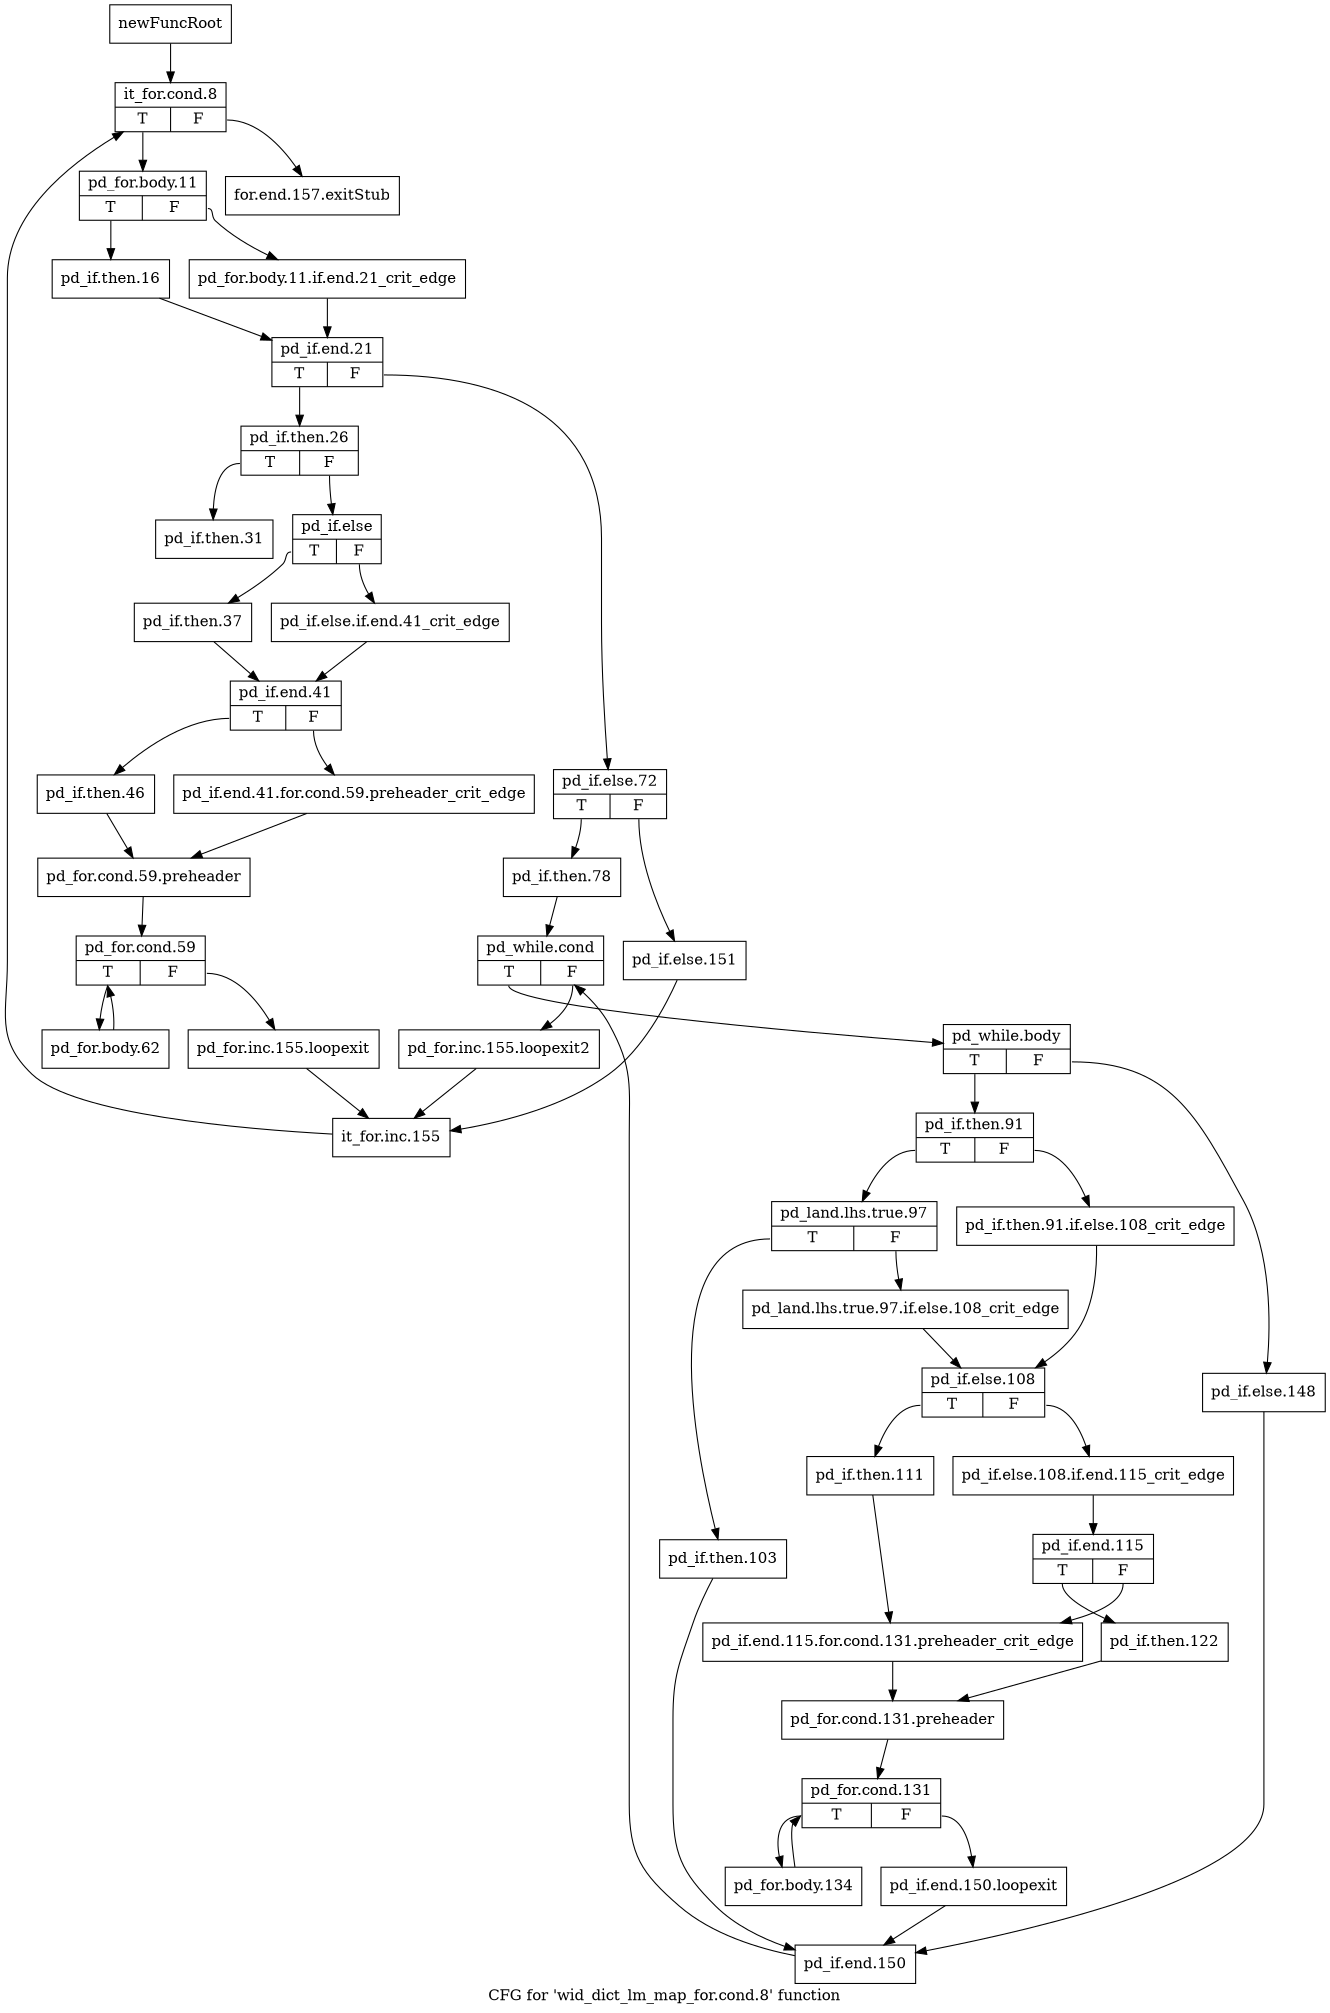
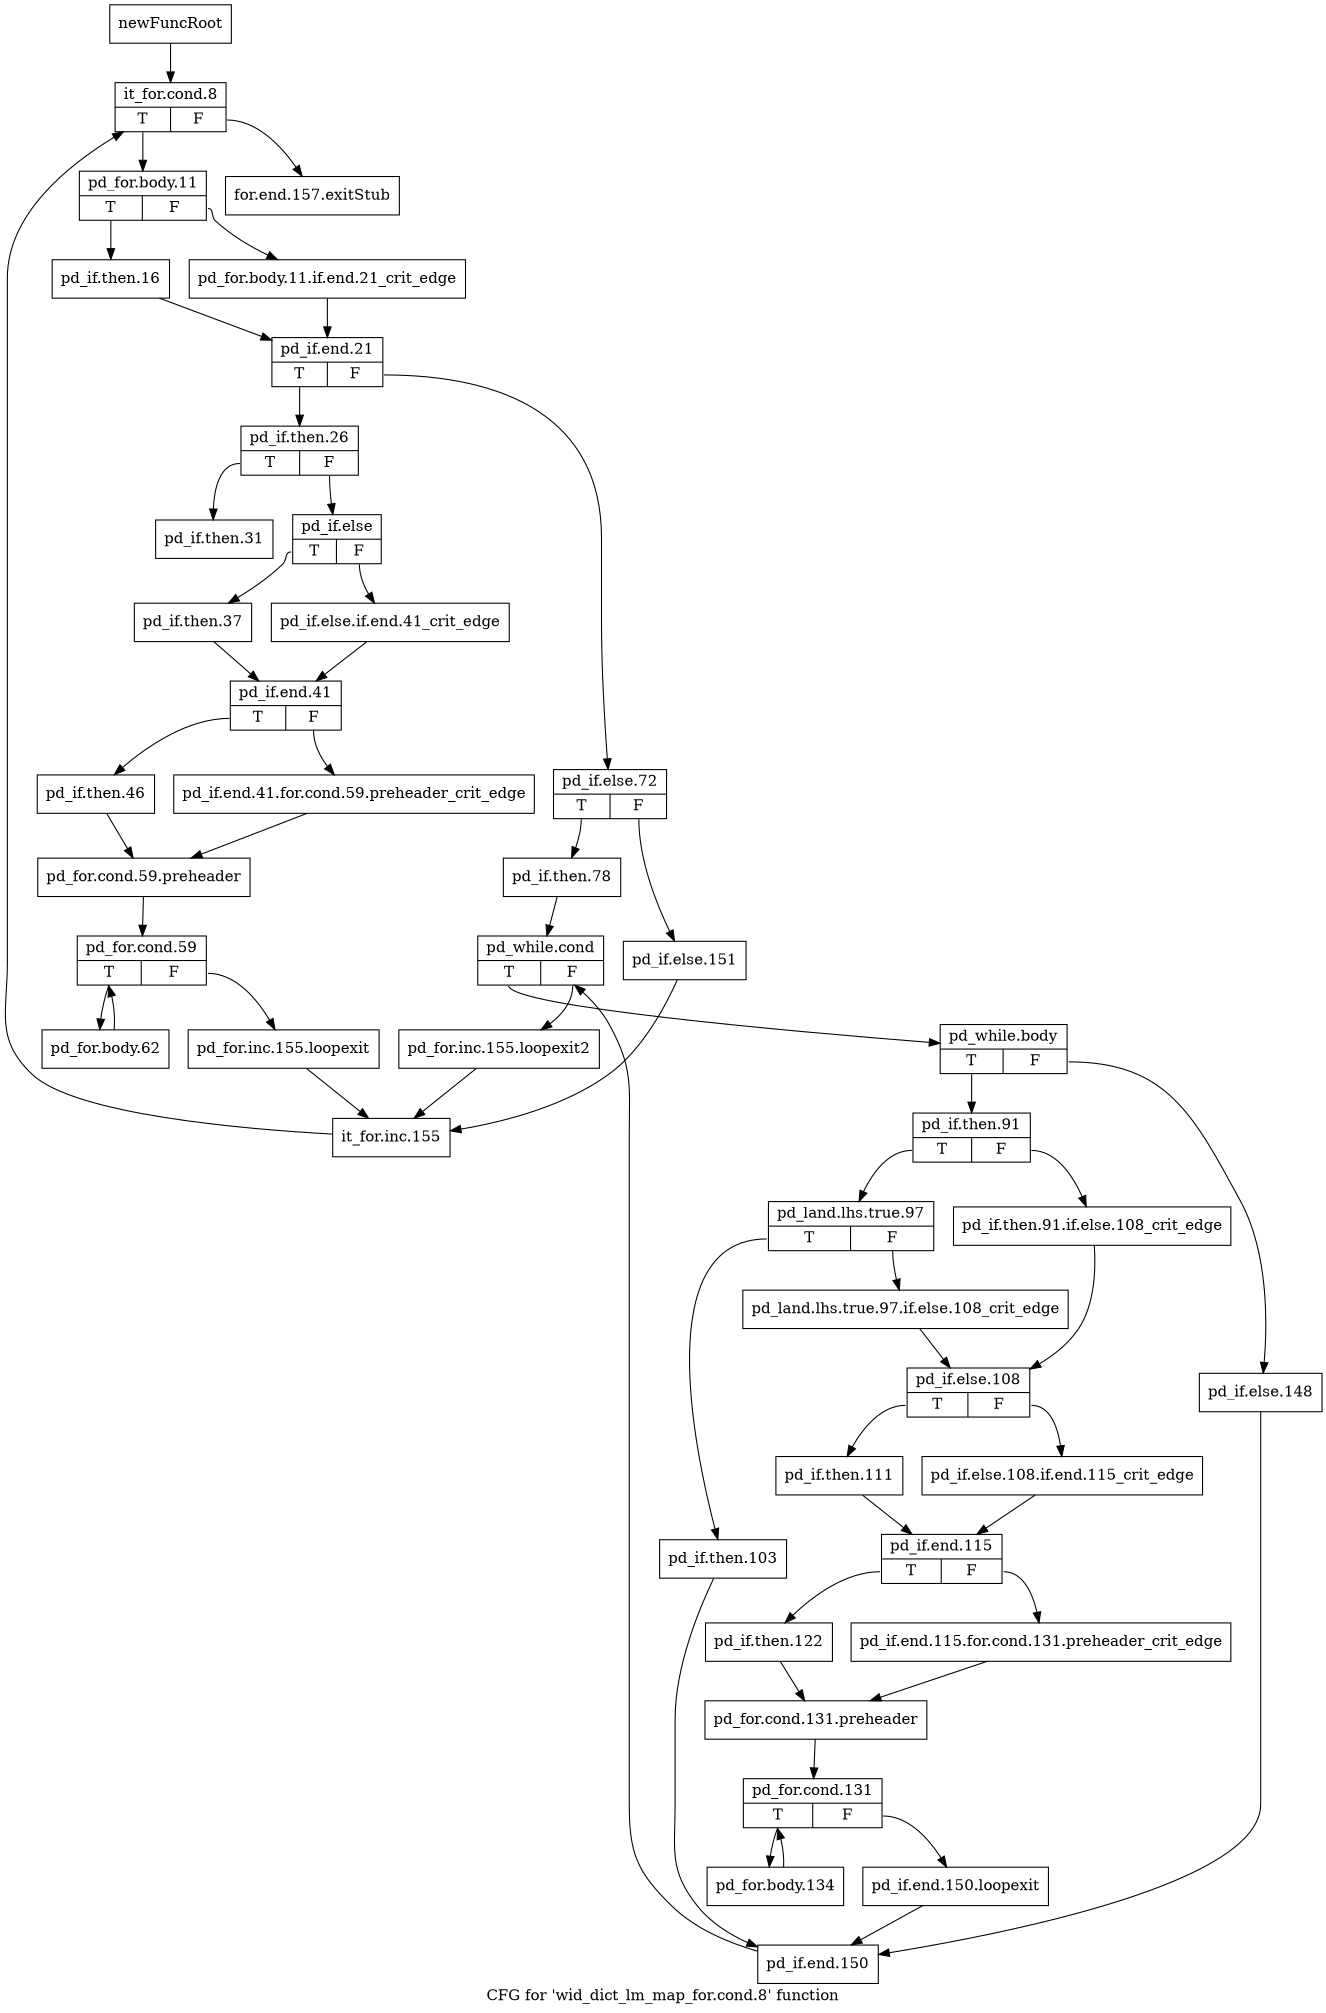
  digraph {
    label="CFG for 'wid_dict_lm_map_for.cond.8' function"
    node [shape=record]
    n1 [label="{newFuncRoot}"]
    n2 [label="{it_for.cond.8|{<s0>T|<s1>F}}"]
    n3 [label="{for.end.157.exitStub}"]
    n4 [label="{pd_for.body.11|{<s0>T|<s1>F}}"]
    n5 [label="{pd_if.then.16}"]
    n6 [label="{pd_for.body.11.if.end.21_crit_edge}"]
    n7 [label="{pd_if.end.21|{<s0>T|<s1>F}}"]
    n8 [label="{pd_if.then.26|{<s0>T|<s1>F}}"]
    n9 [label="{pd_if.else.72|{<s0>T|<s1>F}}"]
    n10 [label="{pd_if.then.31}"]
    n11 [label="{pd_if.else|{<s0>T|<s1>F}}"]
    n12 [label="{pd_if.then.78}"]
    n13 [label="{pd_if.else.151}"]
    n14 [label="{pd_if.then.37}"]
    n15 [label="{pd_if.else.if.end.41_crit_edge}"]
    n16 [label="{pd_while.cond|{<s0>T|<s1>F}}"]
    n17 [label="{it_for.inc.155}"]
    n18 [label="{pd_while.body|{<s0>T|<s1>F}}"]
    n19 [label="{pd_for.inc.155.loopexit2}"]
    n20 [label="{pd_if.then.91|{<s0>T|<s1>F}}"]
    n21 [label="{pd_if.else.148}"]
    n22 [label="{pd_land.lhs.true.97|{<s0>T|<s1>F}}"]
    n23 [label="{pd_if.then.91.if.else.108_crit_edge}"]
    n24 [label="{pd_if.end.150}"]
    n25 [label="{pd_if.then.103}"]
    n26 [label="{pd_land.lhs.true.97.if.else.108_crit_edge}"]
    n27 [label="{pd_if.else.108|{<s0>T|<s1>F}}"]
    n28 [label="{pd_if.then.111}"]
    n29 [label="{pd_if.else.108.if.end.115_crit_edge}"]
    n30 [label="{pd_if.end.115|{<s0>T|<s1>F}}"]
    n31 [label="{pd_if.then.122}"]
    n32 [label="{pd_if.end.115.for.cond.131.preheader_crit_edge}"]
    n33 [label="{pd_for.cond.131.preheader}"]
    n34 [label="{pd_for.cond.131|{<s0>T|<s1>F}}"]
    n35 [label="{pd_for.body.134}"]
    n36 [label="{pd_if.end.150.loopexit}"]
    n37 [label="{pd_if.end.41|{<s0>T|<s1>F}}"]
    n38 [label="{pd_if.then.46}"]
    n39 [label="{pd_if.end.41.for.cond.59.preheader_crit_edge}"]
    n40 [label="{pd_for.cond.59.preheader}"]
    n41 [label="{pd_for.cond.59|{<s0>T|<s1>F}}"]
    n42 [label="{pd_for.body.62}"]
    n43 [label="{pd_for.inc.155.loopexit}"]
    n1 -> n2
    n2 -> n3 [tailport=s1]
    n2 -> n4 [tailport=s0]
    n4 -> n5 [tailport=s0]
    n4 -> n6 [tailport=s1]
    n5 -> n7
    n6 -> n7
    n7 -> n8 [tailport=s0]
    n7 -> n9 [tailport=s1]
    n8 -> n10 [tailport=s0]
    n8 -> n11 [tailport=s1]
    n9 -> n12 [tailport=s0]
    n9 -> n13 [tailport=s1]
    n11 -> n14 [tailport=s0]
    n11 -> n15 [tailport=s1]
    n12 -> n16
    n13 -> n17
    n14 -> n37
    n15 -> n37
    n16 -> n18 [tailport=s0]
    n16 -> n19 [tailport=s1]
    n17 -> n2
    n18 -> n20 [tailport=s0]
    n18 -> n21 [tailport=s1]
    n19 -> n17
    n20 -> n22 [tailport=s0]
    n20 -> n23 [tailport=s1]
    n21 -> n24
    n22 -> n25 [tailport=s0]
    n22 -> n26 [tailport=s1]
    n23 -> n27
    n24 -> n16
    n25 -> n24
    n26 -> n27
    n27 -> n28 [tailport=s0]
    n27 -> n29 [tailport=s1]
-   n28 -> n32
+   n28 -> n30
    n29 -> n30
    n30 -> n31 [tailport=s0]
    n30 -> n32 [tailport=s1]
    n31 -> n33
    n32 -> n33
    n33 -> n34
    n34 -> n35 [tailport=s0]
    n34 -> n36 [tailport=s1]
    n35 -> n34
    n36 -> n24
    n37 -> n38 [tailport=s0]
    n37 -> n39 [tailport=s1]
    n38 -> n40
    n39 -> n40
    n40 -> n41
    n41 -> n42 [tailport=s0]
    n41 -> n43 [tailport=s1]
    n42 -> n41
    n43 -> n17
  }
